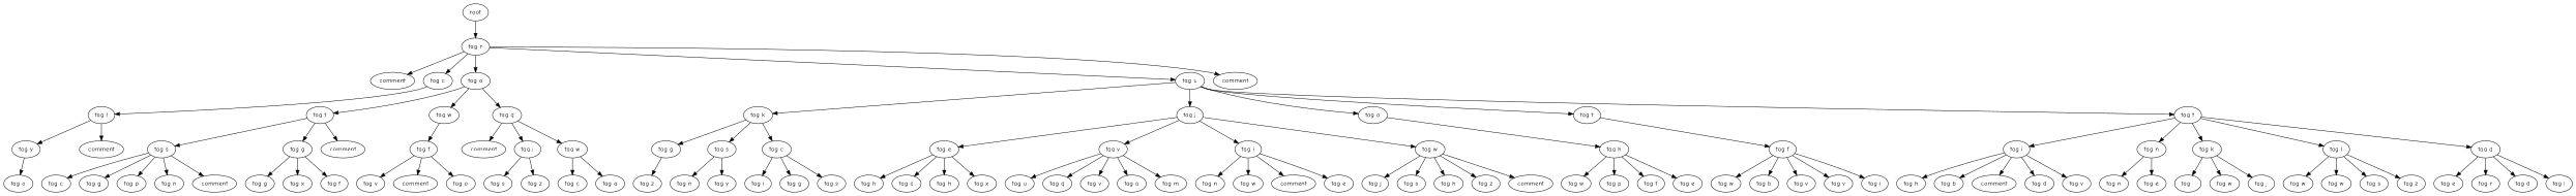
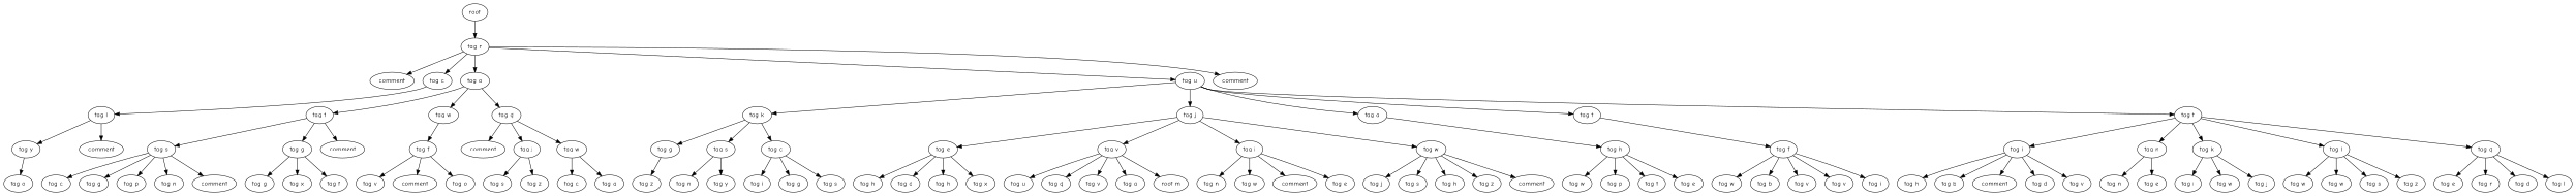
  digraph {
    fontname="Comic Neue"
    node [fontname="Comic Neue"]
    edge [fontname="Comic Neue"]
    n1 [label=root]
    n2 [label="tag r"]
    n3 [label=comment]
    n4 [label="tag c"]
    n5 [label="tag a"]
    n6 [label="tag u"]
    n7 [label=comment]
    n8 [label="tag l"]
    n9 [label="tag y"]
    n10 [label=comment]
    n11 [label="tag o"]
    n12 [label="tag t"]
    n13 [label="tag w"]
    n14 [label="tag q"]
    n15 [label="tag s"]
    n16 [label="tag g"]
    n17 [label=comment]
    n18 [label="tag c"]
    n19 [label="tag g"]
    n20 [label="tag p"]
    n21 [label="tag n"]
    n22 [label=comment]
    n23 [label="tag g"]
    n24 [label="tag x"]
    n25 [label="tag f"]
    n26 [label="tag f"]
    n27 [label="tag v"]
    n28 [label=comment]
    n29 [label="tag o"]
    n30 [label=comment]
    n31 [label="tag j"]
    n32 [label="tag w"]
    n33 [label="tag s"]
    n34 [label="tag z"]
    n35 [label="tag c"]
    n36 [label="tag a"]
    n37 [label="tag k"]
    n38 [label="tag j"]
    n39 [label="tag a"]
    n40 [label="tag t"]
    n41 [label="tag t"]
    n42 [label="tag g"]
    n43 [label="tag s"]
    n44 [label="tag c"]
    n45 [label="tag z"]
    n46 [label="tag n"]
    n47 [label="tag y"]
    n48 [label="tag i"]
    n49 [label="tag g"]
    n50 [label="tag s"]
    n51 [label="tag e"]
    n52 [label="tag v"]
    n53 [label="tag i"]
    n54 [label="tag w"]
    n55 [label="tag h"]
    n56 [label="tag d"]
    n57 [label="tag h"]
    n58 [label="tag x"]
    n59 [label="tag u"]
    n60 [label="tag q"]
    n61 [label="tag v"]
    n62 [label="tag a"]
-   n63 [label="tag m"]
+   n63 [label="root m"]
    n64 [label="tag n"]
    n65 [label="tag w"]
    n66 [label=comment]
    n67 [label="tag e"]
    n68 [label="tag j"]
    n69 [label="tag s"]
    n70 [label="tag h"]
    n71 [label="tag z"]
    n72 [label=comment]
    n73 [label="tag h"]
    n74 [label="tag w"]
    n75 [label="tag p"]
    n76 [label="tag t"]
    n77 [label="tag e"]
    n78 [label="tag f"]
    n79 [label="tag w"]
    n80 [label="tag b"]
    n81 [label="tag v"]
    n82 [label="tag v"]
    n83 [label="tag i"]
    n84 [label="tag i"]
    n85 [label="tag n"]
    n86 [label="tag k"]
    n87 [label="tag l"]
    n88 [label="tag q"]
    n89 [label="tag h"]
    n90 [label="tag b"]
    n91 [label=comment]
    n92 [label="tag d"]
    n93 [label="tag v"]
    n94 [label="tag n"]
    n95 [label="tag e"]
    n96 [label="tag i"]
    n97 [label="tag w"]
    n98 [label="tag j"]
    n99 [label="tag w"]
    n100 [label="tag w"]
    n101 [label="tag s"]
    n102 [label="tag z"]
    n103 [label="tag e"]
    n104 [label="tag r"]
    n105 [label="tag d"]
    n106 [label="tag l"]
    n1 -> n2
    n2 -> n3
    n2 -> n4
    n2 -> n5
    n2 -> n6
    n2 -> n7
    n4 -> n8
    n5 -> n12
    n5 -> n13
    n5 -> n14
    n6 -> n37
    n6 -> n38
    n6 -> n39
    n6 -> n40
    n6 -> n41
    n8 -> n9
    n8 -> n10
    n9 -> n11
    n12 -> n15
    n12 -> n16
    n12 -> n17
    n13 -> n26
    n14 -> n30
    n14 -> n31
    n14 -> n32
    n15 -> n18
    n15 -> n19
    n15 -> n20
    n15 -> n21
    n15 -> n22
    n16 -> n23
    n16 -> n24
    n16 -> n25
    n26 -> n27
    n26 -> n28
    n26 -> n29
    n31 -> n33
    n31 -> n34
    n32 -> n35
    n32 -> n36
    n37 -> n42
    n37 -> n43
    n37 -> n44
    n38 -> n51
    n38 -> n52
    n38 -> n53
    n38 -> n54
    n39 -> n73
    n40 -> n78
    n41 -> n84
    n41 -> n85
    n41 -> n86
    n41 -> n87
    n41 -> n88
    n42 -> n45
    n43 -> n46
    n43 -> n47
    n44 -> n48
    n44 -> n49
    n44 -> n50
    n51 -> n55
    n51 -> n56
    n51 -> n57
    n51 -> n58
    n52 -> n59
    n52 -> n60
    n52 -> n61
    n52 -> n62
    n52 -> n63
    n53 -> n64
    n53 -> n65
    n53 -> n66
    n53 -> n67
    n54 -> n68
    n54 -> n69
    n54 -> n70
    n54 -> n71
    n54 -> n72
    n73 -> n74
    n73 -> n75
    n73 -> n76
    n73 -> n77
    n78 -> n79
    n78 -> n80
    n78 -> n81
    n78 -> n82
    n78 -> n83
    n84 -> n89
    n84 -> n90
    n84 -> n91
    n84 -> n92
    n84 -> n93
    n85 -> n94
    n85 -> n95
    n86 -> n96
    n86 -> n97
    n86 -> n98
    n87 -> n99
    n87 -> n100
    n87 -> n101
    n87 -> n102
    n88 -> n103
    n88 -> n104
    n88 -> n105
    n88 -> n106
  }
